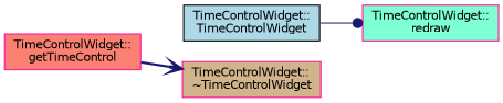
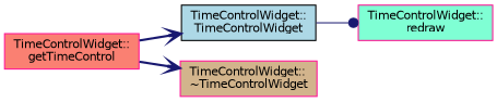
  digraph {
    rankdir=LR
    node [color=deeppink fontname=Helvetica fontsize=10 shape=record style=filled]
    edge [arrowhead=vee color=midnightblue fontname=Helvetica fontsize=10 labelfontname=Helvetica labelfontsize=10 style=bold]
    n1 [fillcolor=salmon fontcolor=black height=0.2 label="TimeControlWidget::\lgetTimeControl" width=0.4]
    n2 [color=black fillcolor=lightblue height=0.2 label="TimeControlWidget::\lTimeControlWidget" width=0.4]
    n3 [fillcolor=tan height=0.2 label="TimeControlWidget::\l~TimeControlWidget" width=0.4]
    n4 [fillcolor=aquamarine height=0.2 label="TimeControlWidget::\lredraw" width=0.4]
+   n1 -> n2
    n1 -> n3
    n2 -> n4 [arrowhead=dot style=solid]
  }
